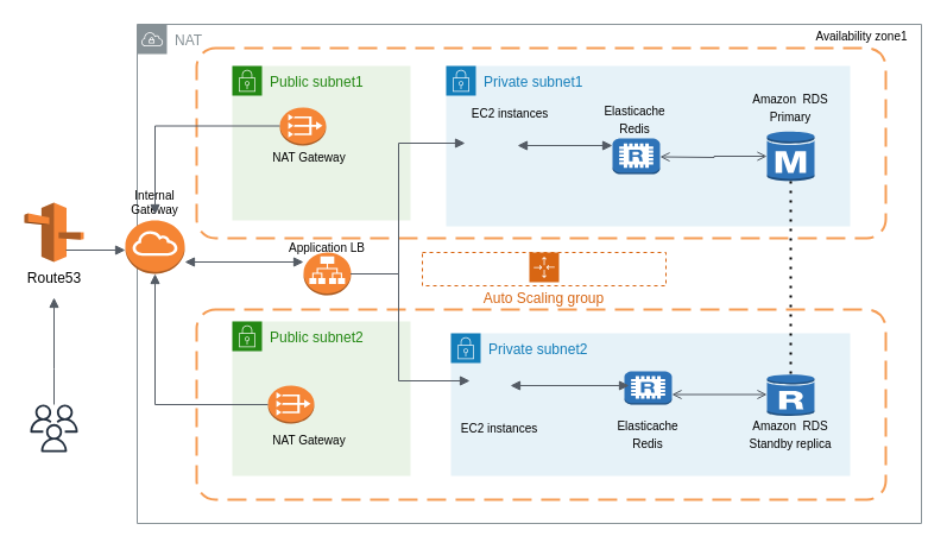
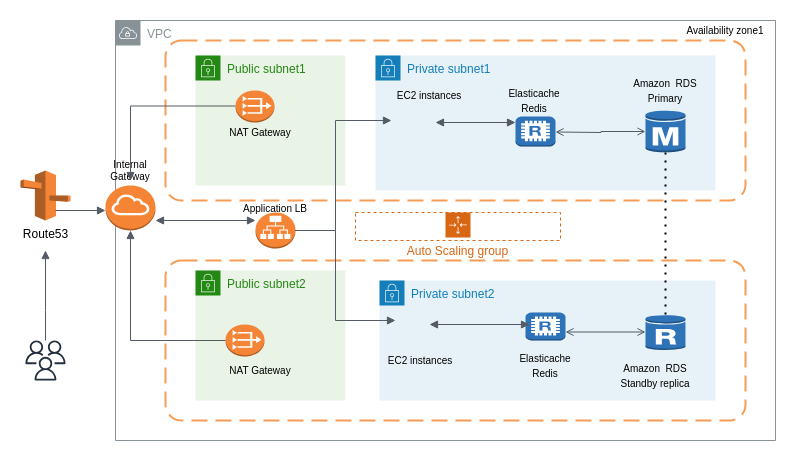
  <mxCell id="0" />
  <mxCell id="1" parent="0" />
- <mxCell id="2" value="NAT" style="outlineConnect=0;gradientColor=none;html=1;whiteSpace=wrap;fontSize=12;fontStyle=0;shape=mxgraph.aws4.group;grIcon=mxgraph.aws4.group_vpc;strokeColor=#879196;fillColor=none;verticalAlign=top;align=left;spacingLeft=30;fontColor=#879196;dashed=0;" vertex="1" parent="1"><mxGeometry x="115" y="20" width="660" height="420" as="geometry" /></mxCell>
+ <mxCell id="2" value="VPC" style="outlineConnect=0;gradientColor=none;html=1;whiteSpace=wrap;fontSize=12;fontStyle=0;shape=mxgraph.aws4.group;grIcon=mxgraph.aws4.group_vpc;strokeColor=#879196;fillColor=none;verticalAlign=top;align=left;spacingLeft=30;fontColor=#879196;dashed=0;" vertex="1" parent="1"><mxGeometry x="115" y="20" width="660" height="420" as="geometry" /></mxCell>
  <mxCell id="3" value="Route53" style="outlineConnect=0;dashed=0;verticalLabelPosition=bottom;verticalAlign=top;align=center;html=1;shape=mxgraph.aws3.route_53;fillColor=#F58536;gradientColor=none;" vertex="1" parent="1"><mxGeometry x="20" y="170" width="50" height="50" as="geometry" /></mxCell>
  <mxCell id="4" value="" style="outlineConnect=0;fontColor=#232F3E;gradientColor=none;fillColor=#232F3E;strokeColor=none;dashed=0;verticalLabelPosition=bottom;verticalAlign=top;align=center;html=1;fontSize=12;fontStyle=0;aspect=fixed;pointerEvents=1;shape=mxgraph.aws4.users;" vertex="1" parent="1"><mxGeometry x="25" y="340" width="40" height="40" as="geometry" /></mxCell>
  <mxCell id="5" value="" style="edgeStyle=orthogonalEdgeStyle;html=1;endArrow=none;elbow=vertical;startArrow=block;startFill=1;strokeColor=#545B64;rounded=0;" edge="1" parent="1" target="4"><mxGeometry width="100" relative="1" as="geometry"><mxPoint x="45" y="250" as="sourcePoint" /><mxPoint x="145" y="250" as="targetPoint" /><Array as="points"><mxPoint x="45" y="310" /><mxPoint x="45" y="310" /></Array></mxGeometry></mxCell>
  <mxCell id="6" value="" style="rounded=1;arcSize=10;dashed=1;strokeColor=#F59D56;fillColor=none;gradientColor=none;dashPattern=8 4;strokeWidth=2;" vertex="1" parent="1"><mxGeometry x="165" y="40" width="580" height="160" as="geometry" /></mxCell>
  <mxCell id="7" value="" style="rounded=1;arcSize=10;dashed=1;strokeColor=#F59D56;fillColor=none;gradientColor=none;dashPattern=8 4;strokeWidth=2;" vertex="1" parent="1"><mxGeometry x="165" y="260" width="580" height="160" as="geometry" /></mxCell>
  <mxCell id="8" value="Public subnet1" style="points=[[0,0],[0.25,0],[0.5,0],[0.75,0],[1,0],[1,0.25],[1,0.5],[1,0.75],[1,1],[0.75,1],[0.5,1],[0.25,1],[0,1],[0,0.75],[0,0.5],[0,0.25]];outlineConnect=0;gradientColor=none;html=1;whiteSpace=wrap;fontSize=12;fontStyle=0;shape=mxgraph.aws4.group;grIcon=mxgraph.aws4.group_security_group;grStroke=0;strokeColor=#248814;fillColor=#E9F3E6;verticalAlign=top;align=left;spacingLeft=30;fontColor=#248814;dashed=0;" vertex="1" parent="1"><mxGeometry x="195" y="55" width="150" height="130" as="geometry" /></mxCell>
  <mxCell id="9" value="Public subnet2" style="points=[[0,0],[0.25,0],[0.5,0],[0.75,0],[1,0],[1,0.25],[1,0.5],[1,0.75],[1,1],[0.75,1],[0.5,1],[0.25,1],[0,1],[0,0.75],[0,0.5],[0,0.25]];outlineConnect=0;gradientColor=none;html=1;whiteSpace=wrap;fontSize=12;fontStyle=0;shape=mxgraph.aws4.group;grIcon=mxgraph.aws4.group_security_group;grStroke=0;strokeColor=#248814;fillColor=#E9F3E6;verticalAlign=top;align=left;spacingLeft=30;fontColor=#248814;dashed=0;" vertex="1" parent="1"><mxGeometry x="195" y="270" width="150" height="130" as="geometry" /></mxCell>
  <mxCell id="10" value="Private subnet1" style="points=[[0,0],[0.25,0],[0.5,0],[0.75,0],[1,0],[1,0.25],[1,0.5],[1,0.75],[1,1],[0.75,1],[0.5,1],[0.25,1],[0,1],[0,0.75],[0,0.5],[0,0.25]];outlineConnect=0;gradientColor=none;html=1;whiteSpace=wrap;fontSize=12;fontStyle=0;shape=mxgraph.aws4.group;grIcon=mxgraph.aws4.group_security_group;grStroke=0;strokeColor=#147EBA;fillColor=#E6F2F8;verticalAlign=top;align=left;spacingLeft=30;fontColor=#147EBA;dashed=0;" vertex="1" parent="1"><mxGeometry x="375" y="55" width="340" height="135" as="geometry" /></mxCell>
  <mxCell id="11" value="Private subnet2" style="points=[[0,0],[0.25,0],[0.5,0],[0.75,0],[1,0],[1,0.25],[1,0.5],[1,0.75],[1,1],[0.75,1],[0.5,1],[0.25,1],[0,1],[0,0.75],[0,0.5],[0,0.25]];outlineConnect=0;gradientColor=none;html=1;whiteSpace=wrap;fontSize=12;fontStyle=0;shape=mxgraph.aws4.group;grIcon=mxgraph.aws4.group_security_group;grStroke=0;strokeColor=#147EBA;fillColor=#E6F2F8;verticalAlign=top;align=left;spacingLeft=30;fontColor=#147EBA;dashed=0;" vertex="1" parent="1"><mxGeometry x="379" y="280" width="336" height="120" as="geometry" /></mxCell>
  <mxCell id="12" value="" style="outlineConnect=0;dashed=0;verticalLabelPosition=bottom;verticalAlign=top;align=center;html=1;shape=mxgraph.aws3.internet_gateway;fillColor=#F58534;gradientColor=none;" vertex="1" parent="1"><mxGeometry x="105" y="185" width="50" height="45" as="geometry" /></mxCell>
  <mxCell id="13" value="Internal Gateway" style="text;html=1;strokeColor=none;fillColor=none;align=center;verticalAlign=middle;whiteSpace=wrap;rounded=0;fontSize=10;" vertex="1" parent="1"><mxGeometry x="95" y="160" width="70" height="20" as="geometry" /></mxCell>
  <mxCell id="14" value="" style="edgeStyle=orthogonalEdgeStyle;html=1;endArrow=none;elbow=vertical;startArrow=block;startFill=1;strokeColor=#545B64;rounded=0;" edge="1" parent="1"><mxGeometry width="100" relative="1" as="geometry"><mxPoint x="105" y="210" as="sourcePoint" /><mxPoint x="55" y="210" as="targetPoint" /></mxGeometry></mxCell>
  <mxCell id="15" value="" style="outlineConnect=0;dashed=0;verticalLabelPosition=bottom;verticalAlign=top;align=center;html=1;shape=mxgraph.aws3.application_load_balancer;fillColor=#F58534;gradientColor=none;" vertex="1" parent="1"><mxGeometry x="255" y="212" width="40" height="36" as="geometry" /></mxCell>
  <mxCell id="16" value="" style="outlineConnect=0;dashed=0;verticalLabelPosition=bottom;verticalAlign=top;align=center;html=1;shape=mxgraph.aws3.vpc_nat_gateway;fillColor=#F58536;gradientColor=none;" vertex="1" parent="1"><mxGeometry x="235" y="90" width="39" height="32" as="geometry" /></mxCell>
  <mxCell id="17" value="" style="edgeStyle=orthogonalEdgeStyle;html=1;endArrow=none;elbow=vertical;startArrow=block;startFill=1;strokeColor=#545B64;rounded=0;exitX=0.5;exitY=1;exitDx=0;exitDy=0;" edge="1" parent="1" source="13"><mxGeometry width="100" relative="1" as="geometry"><mxPoint x="135" y="105.5" as="sourcePoint" /><mxPoint x="235" y="105.5" as="targetPoint" /><Array as="points"><mxPoint x="130" y="106" /></Array></mxGeometry></mxCell>
  <mxCell id="18" value="" style="outlineConnect=0;dashed=0;verticalLabelPosition=bottom;verticalAlign=top;align=center;html=1;shape=mxgraph.aws3.vpc_nat_gateway;fillColor=#F58536;gradientColor=none;" vertex="1" parent="1"><mxGeometry x="225" y="324" width="39" height="32" as="geometry" /></mxCell>
  <mxCell id="19" value="" style="edgeStyle=orthogonalEdgeStyle;html=1;endArrow=none;elbow=vertical;startArrow=block;startFill=1;strokeColor=#545B64;rounded=0;" edge="1" parent="1" source="12"><mxGeometry width="100" relative="1" as="geometry"><mxPoint x="125" y="340" as="sourcePoint" /><mxPoint x="225" y="340" as="targetPoint" /><Array as="points"><mxPoint x="130" y="340" /></Array></mxGeometry></mxCell>
  <mxCell id="20" value="Application LB" style="text;html=1;strokeColor=none;fillColor=none;align=center;verticalAlign=middle;whiteSpace=wrap;rounded=0;fontSize=10;" vertex="1" parent="1"><mxGeometry x="210" y="197.5" width="130" height="20" as="geometry" /></mxCell>
  <mxCell id="21" value="" style="edgeStyle=orthogonalEdgeStyle;html=1;endArrow=block;elbow=vertical;startArrow=block;startFill=1;endFill=1;strokeColor=#545B64;rounded=0;" edge="1" parent="1"><mxGeometry width="100" relative="1" as="geometry"><mxPoint x="155" y="220" as="sourcePoint" /><mxPoint x="255" y="220" as="targetPoint" /></mxGeometry></mxCell>
  <mxCell id="22" value="&lt;font style=&quot;font-size: 10px&quot;&gt;NAT Gateway&lt;/font&gt;" style="text;html=1;strokeColor=none;fillColor=none;align=center;verticalAlign=middle;whiteSpace=wrap;rounded=0;" vertex="1" parent="1"><mxGeometry x="195" y="122" width="130" height="20" as="geometry" /></mxCell>
  <mxCell id="23" value="&lt;font style=&quot;font-size: 10px&quot;&gt;NAT Gateway&lt;/font&gt;" style="text;html=1;strokeColor=none;fillColor=none;align=center;verticalAlign=middle;whiteSpace=wrap;rounded=0;" vertex="1" parent="1"><mxGeometry x="195" y="360" width="130" height="20" as="geometry" /></mxCell>
  <mxCell id="24" value="Auto Scaling group" style="points=[[0,0],[0.25,0],[0.5,0],[0.75,0],[1,0],[1,0.25],[1,0.5],[1,0.75],[1,1],[0.75,1],[0.5,1],[0.25,1],[0,1],[0,0.75],[0,0.5],[0,0.25]];outlineConnect=0;gradientColor=none;html=1;whiteSpace=wrap;fontSize=12;fontStyle=0;shape=mxgraph.aws4.groupCenter;grIcon=mxgraph.aws4.group_auto_scaling_group;grStroke=1;strokeColor=#D86613;fillColor=none;verticalAlign=top;align=center;fontColor=#D86613;dashed=1;spacingTop=25;" vertex="1" parent="1"><mxGeometry x="355" y="212" width="205" height="28" as="geometry" /></mxCell>
  <mxCell id="25" value="" style="shape=image;html=1;verticalAlign=top;verticalLabelPosition=bottom;labelBackgroundColor=#ffffff;imageAspect=0;aspect=fixed;image=https://cdn2.iconfinder.com/data/icons/amazon-aws-stencils/100/Compute__Networking_copy_Amazon_EC2_Instances-128.png;fontSize=10;" vertex="1" parent="1"><mxGeometry x="391" y="105" width="52" height="52" as="geometry" /></mxCell>
  <mxCell id="26" value="" style="shape=image;html=1;verticalAlign=top;verticalLabelPosition=bottom;labelBackgroundColor=#ffffff;imageAspect=0;aspect=fixed;image=https://cdn2.iconfinder.com/data/icons/amazon-aws-stencils/100/Compute__Networking_copy_Amazon_EC2_Instances-128.png;fontSize=10;" vertex="1" parent="1"><mxGeometry x="394" y="304" width="46" height="46" as="geometry" /></mxCell>
  <mxCell id="27" value="&lt;font style=&quot;font-size: 10px&quot;&gt;EC2 instances&lt;/font&gt;" style="text;html=1;strokeColor=none;fillColor=none;align=center;verticalAlign=middle;whiteSpace=wrap;rounded=0;" vertex="1" parent="1"><mxGeometry x="370" y="350" width="100" height="20" as="geometry" /></mxCell>
  <mxCell id="28" value="&lt;font style=&quot;font-size: 10px&quot;&gt;EC2 instances&lt;/font&gt;" style="text;html=1;strokeColor=none;fillColor=none;align=center;verticalAlign=middle;whiteSpace=wrap;rounded=0;" vertex="1" parent="1"><mxGeometry x="379" y="85" width="100" height="20" as="geometry" /></mxCell>
  <mxCell id="29" value="&lt;font style=&quot;font-size: 10px&quot;&gt;Availability zone1&lt;/font&gt;" style="text;html=1;strokeColor=none;fillColor=none;align=center;verticalAlign=middle;whiteSpace=wrap;rounded=0;" vertex="1" parent="1"><mxGeometry x="675" y="20" width="100" height="20" as="geometry" /></mxCell>
  <mxCell id="30" value="" style="edgeStyle=orthogonalEdgeStyle;html=1;endArrow=none;elbow=vertical;startArrow=block;startFill=1;strokeColor=#545B64;rounded=0;fontSize=10;" edge="1" parent="1"><mxGeometry width="100" relative="1" as="geometry"><mxPoint x="395" y="320" as="sourcePoint" /><mxPoint x="294.5" y="230" as="targetPoint" /><Array as="points"><mxPoint x="395" y="320" /><mxPoint x="335" y="320" /><mxPoint x="335" y="230" /></Array></mxGeometry></mxCell>
  <mxCell id="31" value="" style="edgeStyle=orthogonalEdgeStyle;html=1;endArrow=none;elbow=vertical;startArrow=block;startFill=1;strokeColor=#545B64;rounded=0;fontSize=10;" edge="1" parent="1" source="25"><mxGeometry width="100" relative="1" as="geometry"><mxPoint x="220" y="230" as="sourcePoint" /><mxPoint x="320" y="230" as="targetPoint" /><Array as="points"><mxPoint x="335" y="120" /><mxPoint x="335" y="230" /></Array></mxGeometry></mxCell>
  <mxCell id="32" value="" style="outlineConnect=0;dashed=0;verticalLabelPosition=bottom;verticalAlign=top;align=center;html=1;shape=mxgraph.aws3.redis;fillColor=#2E73B8;gradientColor=none;fontSize=10;" vertex="1" parent="1"><mxGeometry x="515" y="116" width="40" height="30" as="geometry" /></mxCell>
  <mxCell id="33" value="" style="outlineConnect=0;dashed=0;verticalLabelPosition=bottom;verticalAlign=top;align=center;html=1;shape=mxgraph.aws3.redis;fillColor=#2E73B8;gradientColor=none;fontSize=10;" vertex="1" parent="1"><mxGeometry x="525" y="312" width="40" height="28" as="geometry" /></mxCell>
  <mxCell id="34" value="" style="outlineConnect=0;dashed=0;verticalLabelPosition=bottom;verticalAlign=top;align=center;html=1;shape=mxgraph.aws3.rds_db_instance;fillColor=#2E73B8;gradientColor=none;fontSize=10;" vertex="1" parent="1"><mxGeometry x="645" y="109.5" width="40" height="43" as="geometry" /></mxCell>
  <mxCell id="35" value="" style="outlineConnect=0;dashed=0;verticalLabelPosition=bottom;verticalAlign=top;align=center;html=1;shape=mxgraph.aws3.rds_db_instance_read_replica;fillColor=#2E73B8;gradientColor=none;fontSize=10;" vertex="1" parent="1"><mxGeometry x="645" y="314" width="40" height="36" as="geometry" /></mxCell>
  <mxCell id="36" value="&lt;font style=&quot;font-size: 10px&quot;&gt;Elasticache&lt;br&gt;Redis&lt;br&gt;&lt;/font&gt;" style="text;html=1;strokeColor=none;fillColor=none;align=center;verticalAlign=middle;whiteSpace=wrap;rounded=0;" vertex="1" parent="1"><mxGeometry x="484" y="90" width="100" height="20" as="geometry" /></mxCell>
  <mxCell id="37" value="&lt;font style=&quot;font-size: 10px&quot;&gt;Elasticache&lt;br&gt;Redis&lt;br&gt;&lt;/font&gt;" style="text;html=1;strokeColor=none;fillColor=none;align=center;verticalAlign=middle;whiteSpace=wrap;rounded=0;" vertex="1" parent="1"><mxGeometry x="495" y="355" width="100" height="20" as="geometry" /></mxCell>
  <mxCell id="38" value="" style="edgeStyle=orthogonalEdgeStyle;html=1;endArrow=block;elbow=vertical;startArrow=block;startFill=1;endFill=1;strokeColor=#545B64;rounded=0;fontSize=10;" edge="1" parent="1"><mxGeometry width="100" relative="1" as="geometry"><mxPoint x="435" y="122" as="sourcePoint" /><mxPoint x="515" y="122" as="targetPoint" /></mxGeometry></mxCell>
  <mxCell id="39" value="" style="edgeStyle=orthogonalEdgeStyle;html=1;endArrow=block;elbow=vertical;startArrow=block;startFill=1;endFill=1;strokeColor=#545B64;rounded=0;fontSize=10;" edge="1" parent="1"><mxGeometry width="100" relative="1" as="geometry"><mxPoint x="429" y="324" as="sourcePoint" /><mxPoint x="529" y="324" as="targetPoint" /></mxGeometry></mxCell>
  <mxCell id="40" value="" style="edgeStyle=orthogonalEdgeStyle;html=1;endArrow=open;elbow=vertical;startArrow=open;startFill=0;endFill=0;strokeColor=#545B64;rounded=0;fontSize=10;entryX=0;entryY=0.5;entryDx=0;entryDy=0;entryPerimeter=0;" edge="1" parent="1" target="34"><mxGeometry width="100" relative="1" as="geometry"><mxPoint x="555" y="131.5" as="sourcePoint" /><mxPoint x="655" y="131.5" as="targetPoint" /></mxGeometry></mxCell>
  <mxCell id="41" value="" style="edgeStyle=orthogonalEdgeStyle;html=1;endArrow=open;elbow=vertical;startArrow=open;startFill=0;endFill=0;strokeColor=#545B64;rounded=0;fontSize=10;" edge="1" parent="1"><mxGeometry width="100" relative="1" as="geometry"><mxPoint x="565" y="331.5" as="sourcePoint" /><mxPoint x="645" y="331.5" as="targetPoint" /></mxGeometry></mxCell>
  <mxCell id="42" value="&lt;font style=&quot;font-size: 10px&quot;&gt;Amazon&amp;nbsp; RDS Primary&lt;br&gt;&lt;/font&gt;" style="text;html=1;strokeColor=none;fillColor=none;align=center;verticalAlign=middle;whiteSpace=wrap;rounded=0;" vertex="1" parent="1"><mxGeometry x="625" y="75" width="80" height="30" as="geometry" /></mxCell>
- <mxCell id="43" value="&lt;font style=&quot;font-size: 10px&quot;&gt;Amazon&amp;nbsp; RDS Standby replica&lt;br&gt;&lt;/font&gt;" style="text;html=1;strokeColor=none;fillColor=none;align=center;verticalAlign=middle;whiteSpace=wrap;rounded=0;" vertex="1" parent="1"><mxGeometry x="625" y="350" width="80" height="30" as="geometry" /></mxCell>
+ <mxCell id="43" value="&lt;font style=&quot;font-size: 10px&quot;&gt;Amazon&amp;nbsp; RDS Standby replica&lt;br&gt;&lt;/font&gt;" style="text;html=1;strokeColor=none;fillColor=none;align=center;verticalAlign=middle;whiteSpace=wrap;rounded=0;" vertex="1" parent="1"><mxGeometry x="615" y="360" width="80" height="30" as="geometry" /></mxCell>
  <mxCell id="44" value="" style="endArrow=none;dashed=1;html=1;dashPattern=1 3;strokeWidth=2;fontSize=10;entryX=0.5;entryY=0.98;entryDx=0;entryDy=0;entryPerimeter=0;" edge="1" parent="1" source="35" target="34"><mxGeometry width="50" height="50" relative="1" as="geometry"><mxPoint x="625" y="202.5" as="sourcePoint" /><mxPoint x="675" y="152.5" as="targetPoint" /></mxGeometry></mxCell>
